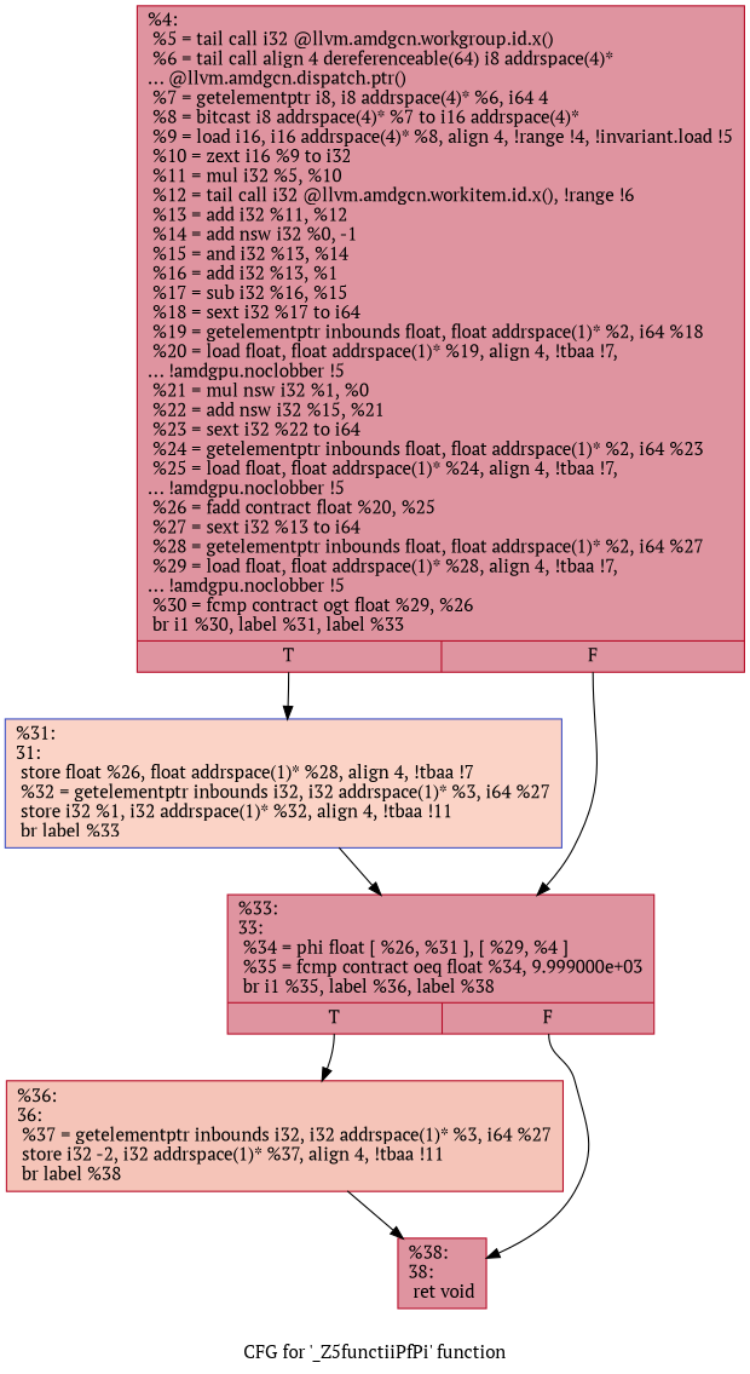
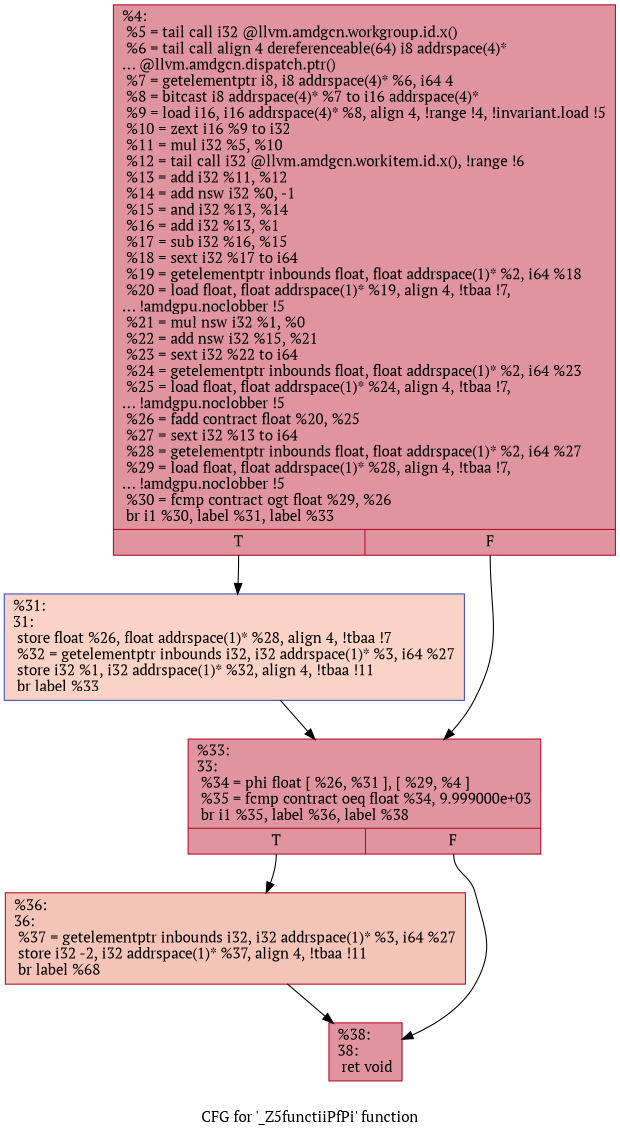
  digraph {
    label="CFG for '_Z5functiiPfPi' function"
    fontname="PT Serif"
    node [color="#b70d28ff" fillcolor="#b70d2870" shape=record style=filled fontname="PT Serif"]
    edge [fontname="PT Serif"]
    n1 [label="{%4:\l  %5 = tail call i32 @llvm.amdgcn.workgroup.id.x()\l  %6 = tail call align 4 dereferenceable(64) i8 addrspace(4)*\l... @llvm.amdgcn.dispatch.ptr()\l  %7 = getelementptr i8, i8 addrspace(4)* %6, i64 4\l  %8 = bitcast i8 addrspace(4)* %7 to i16 addrspace(4)*\l  %9 = load i16, i16 addrspace(4)* %8, align 4, !range !4, !invariant.load !5\l  %10 = zext i16 %9 to i32\l  %11 = mul i32 %5, %10\l  %12 = tail call i32 @llvm.amdgcn.workitem.id.x(), !range !6\l  %13 = add i32 %11, %12\l  %14 = add nsw i32 %0, -1\l  %15 = and i32 %13, %14\l  %16 = add i32 %13, %1\l  %17 = sub i32 %16, %15\l  %18 = sext i32 %17 to i64\l  %19 = getelementptr inbounds float, float addrspace(1)* %2, i64 %18\l  %20 = load float, float addrspace(1)* %19, align 4, !tbaa !7,\l... !amdgpu.noclobber !5\l  %21 = mul nsw i32 %1, %0\l  %22 = add nsw i32 %15, %21\l  %23 = sext i32 %22 to i64\l  %24 = getelementptr inbounds float, float addrspace(1)* %2, i64 %23\l  %25 = load float, float addrspace(1)* %24, align 4, !tbaa !7,\l... !amdgpu.noclobber !5\l  %26 = fadd contract float %20, %25\l  %27 = sext i32 %13 to i64\l  %28 = getelementptr inbounds float, float addrspace(1)* %2, i64 %27\l  %29 = load float, float addrspace(1)* %28, align 4, !tbaa !7,\l... !amdgpu.noclobber !5\l  %30 = fcmp contract ogt float %29, %26\l  br i1 %30, label %31, label %33\l|{<s0>T|<s1>F}}"]
    n2 [color="#3d50c3ff" fillcolor="#f59c7d70" label="{%31:\l31:                                               \l  store float %26, float addrspace(1)* %28, align 4, !tbaa !7\l  %32 = getelementptr inbounds i32, i32 addrspace(1)* %3, i64 %27\l  store i32 %1, i32 addrspace(1)* %32, align 4, !tbaa !11\l  br label %33\l}"]
    n3 [label="{%33:\l33:                                               \l  %34 = phi float [ %26, %31 ], [ %29, %4 ]\l  %35 = fcmp contract oeq float %34, 9.999000e+03\l  br i1 %35, label %36, label %38\l|{<s0>T|<s1>F}}"]
-   n4 [fillcolor="#e97a5f70" label="{%36:\l36:                                               \l  %37 = getelementptr inbounds i32, i32 addrspace(1)* %3, i64 %27\l  store i32 -2, i32 addrspace(1)* %37, align 4, !tbaa !11\l  br label %38\l}"]
+   n4 [fillcolor="#e97a5f70" label="{%36:\l36:                                               \l  %37 = getelementptr inbounds i32, i32 addrspace(1)* %3, i64 %27\l  store i32 -2, i32 addrspace(1)* %37, align 4, !tbaa !11\l  br label %68\l}"]
    n5 [label="{%38:\l38:                                               \l  ret void\l}"]
    n1 -> n2 [tailport=s0]
    n1 -> n3 [tailport=s1]
    n2 -> n3
    n3 -> n4 [tailport=s0]
    n3 -> n5 [tailport=s1]
    n4 -> n5
  }
